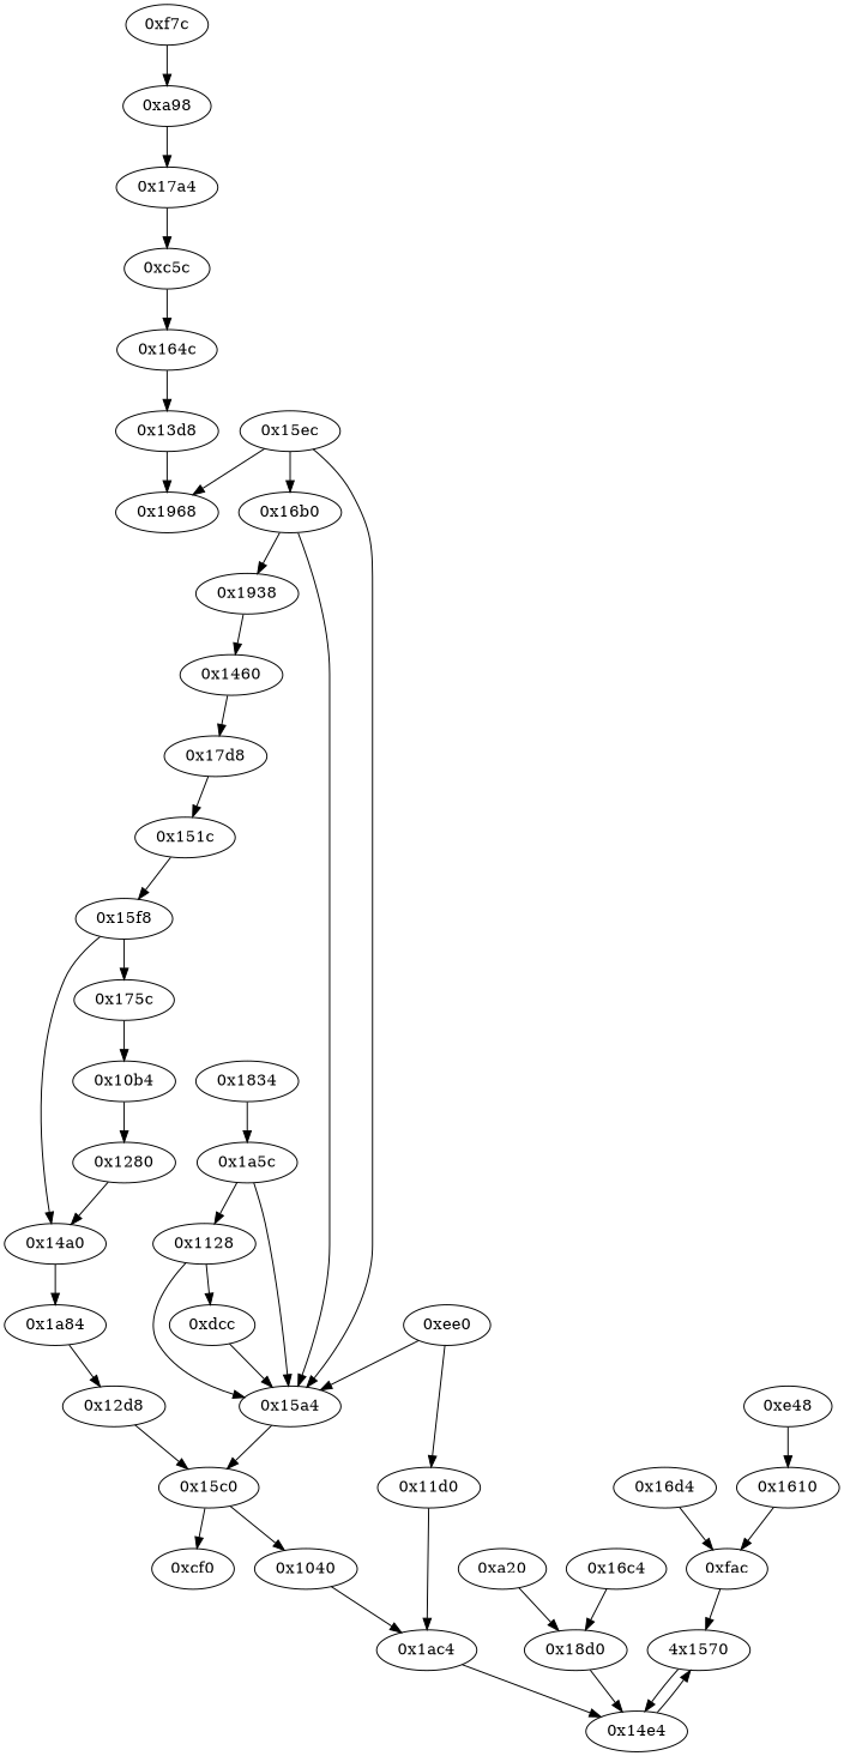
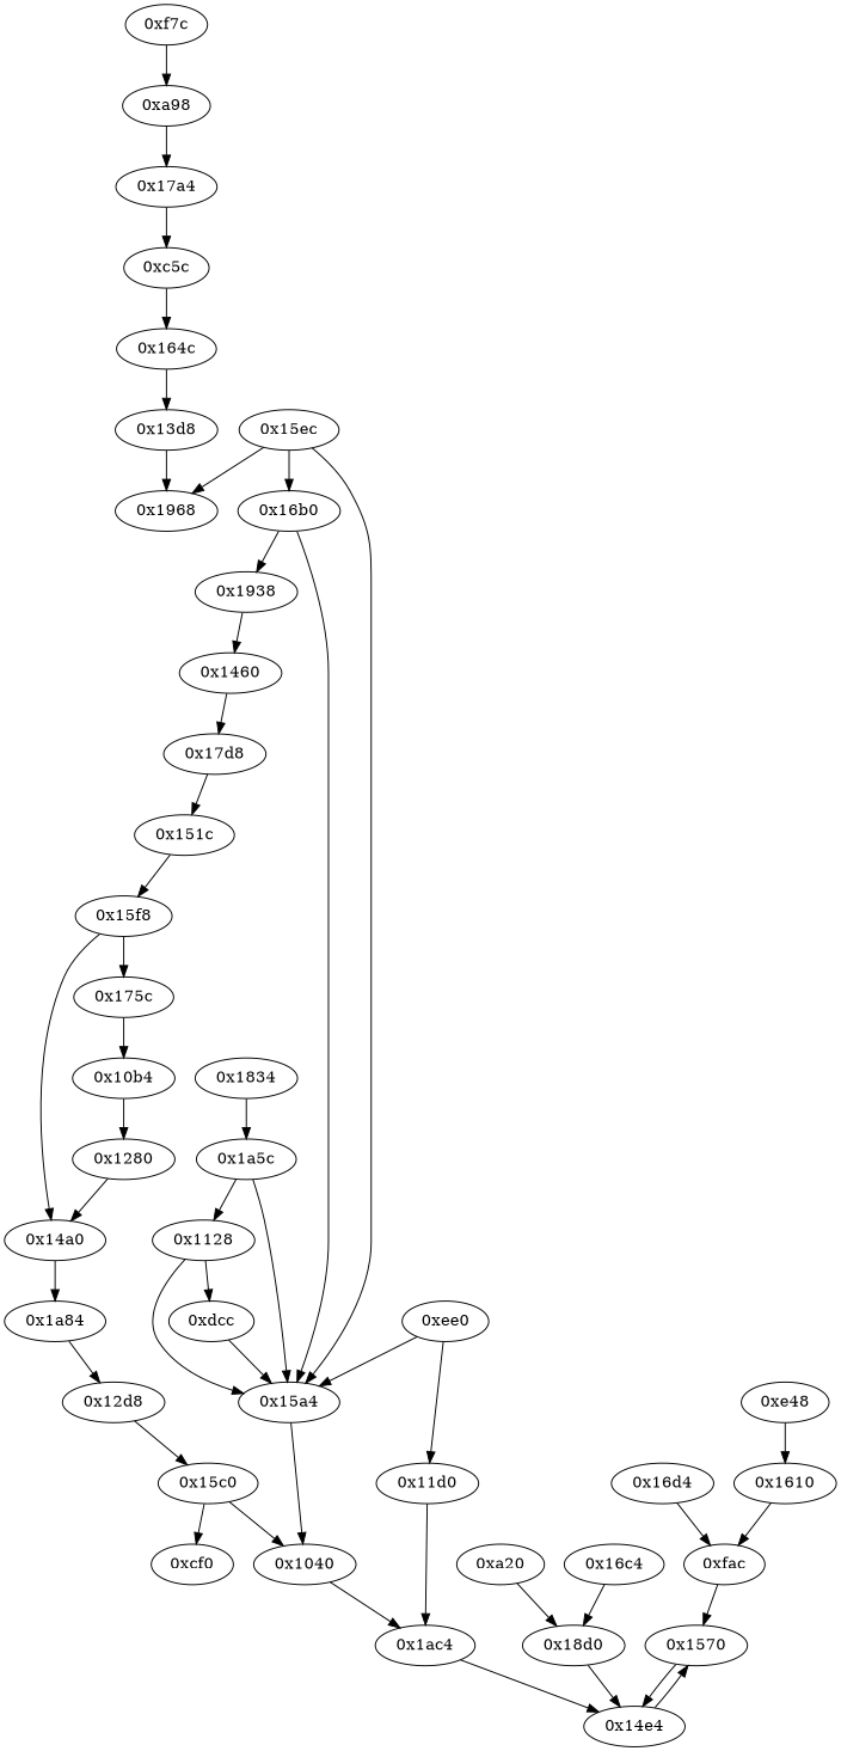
  strict digraph {
    "edge"="{}"
    file="/Users/mark/Documents/deobfus-2019-ccs/ALL-CFG/basic-algorithms/vowels/1816_recovered.dot"
    "graph"="{u'file': u'/Users/mark/Documents/deobfus-2019-ccs/ALL-CFG/basic-algorithms/vowels/1816_recovered.dot'}"
    "node"="{u'opcode': u''}"
    node [opcode="[u'ldr', u'ldr', u'cmp', u'mov', u'b']"]
-   "0x1570" [opcode="[u'mov', u'mov', u'cmp', u'mov', u'cmp', u'mov', u'mov', u'cmp', u'mov', u'mov']" label="4x1570"]
+   "0x1570" [opcode="[u'mov', u'mov', u'cmp', u'mov', u'cmp', u'mov', u'mov', u'cmp', u'mov', u'mov']"]
    "0x14e4" [opcode="[u'ldr', u'ldr', u'ldr', u'ldr', u'add', u'sub', u'sub', u'mul', u'eor', u'and', u'ldr', u'ldr', u'ldr', u'b']"]
    n3 [label="0x175c" opcode="[u'ldr', u'ldr', u'ldr', u'ldr', u'mov', u'rsb', u'cmp', u'mvn', u'mov', u'mul', u'mov', u'mvn', u'ldr', u'orr', u'cmn', u'mov', u'teq', u'ldr', u'b']"]
    "0x10b4" [opcode="[u'ldr', u'mov', u'cmp', u'mov', u'mov', u'strb', u'ldr', u'ldr', u'sub', u'mul', u'eor', u'and', u'ldr', u'mov', u'mov', u'ldr', u'ldr', u'cmp', u'mov', u'teq', u'ldr', u'b']"]
    "0x1280" [opcode="[u'ldrb', u'cmp', u'ldr']"]
    "0x14a0" [opcode="[u'ldr', u'ldrb', u'str', u'ldr', u'ldr', u'ldr', u'ldr', u'cmp', u'mov', u'mov', u'mov', u'cmp', u'mov', u'mov', u'teq', u'mov', u'b']"]
    "0x15c0" [opcode="[u'ldrb', u'ldr', u'ldr', u'ldr', u'cmp', u'ldr', u'mov', u'str', u'ldr', u'str', u'b']"]
    "0xcf0" [opcode="[u'ldr', u'ldr', u'sub', u'add', u'add', u'str', u'ldr', u'ldr', u'ldr', u'str', u'mov', u'b']"]
    "0x1040" [opcode="[u'ldr', u'sub', u'str', u'ldr', u'stm', u'ldr', u'ldr', u'ldr', u'ldr', u'ldr', u'add', u'sub', u'sub', u'mul', u'mvn', u'ldr', u'orr', u'mov', u'cmn', u'mov', u'ldr', u'b']"]
    "0x1ac4" [opcode="[u'cmp', u'mov', u'mov', u'mov', u'cmn', u'mov', u'mov', u'b']"]
    "0x1968" [opcode="[u'ldr', u'mov', u'cmp', u'mov', u'mov', u'strb', u'ldr', u'ldr', u'ldr', u'sub', u'sub', u'add', u'mul', u'eor', u'and', u'ldr', u'mov', u'mov', u'ldr', u'ldr', u'cmp', u'mov', u'teq', u'ldr']"]
    "0x15ec" [opcode="[u'ldrb', u'ldr', u'b']"]
    "0x15a4" [opcode="[u'ldr', u'ldr', u'rsb', u'rsb']"]
    "0x16b0"
    "0x1938" [opcode="[u'ldr', u'ldr', u'cmp', u'ldr', u'mov', u'b']"]
    "0x164c" [opcode="[u'ldrb', u'ldr', u'b']"]
    "0x13d8" [opcode="[u'ldr', u'mov', u'ldr', u'ldr', u'add', u'sub', u'sub', u'mul', u'mov', u'eor', u'and', u'ldr', u'mov', u'ldr', u'cmp', u'mov', u'teq', u'ldr', u'ldr']"]
    "0x1610" [opcode="[u'ldr', u'str', u'ldr', u'str', u'ldr', u'str', u'ldr', u'str', u'ldr', u'str', u'ldr', u'b']"]
    "0xfac" [opcode="[u'ldr', u'mov', u'str', u'ldr', u'str', u'ldr', u'str', u'ldr', u'str', u'ldr', u'str', u'ldr', u'ldr', u'ldr', u'add', u'sub', u'sub', u'mul', u'mov', u'eor', u'and', u'ldr', u'mov', u'ldr', u'cmp', u'mov', u'teq', u'ldr', u'ldr', u'b']"]
    "0x16d4" [opcode="[u'ldr', u'ldr', u'ldr', u'ldr', u'ldr', u'mov', u'add', u'cmp', u'sub', u'mov', u'sub', u'mul', u'mov', u'mvn', u'ldr', u'orr', u'cmn', u'mov', u'teq', u'ldr']"]
    "0x1128"
    "0xdcc"
    "0xa20" [opcode="[u'ldr', u'ldr', u'bl', u'ldr', u'ldr', u'bl', u'ldr', u'ldr', u'bl', u'ldr', u'ldr', u'bl', u'ldr', u'ldr', u'mov', u'ldr', u'b']"]
    "0x18d0" [opcode="[u'ldr', u'str', u'ldr', u'ldr', u'ldr', u'sub', u'sub', u'add', u'mul', u'eor', u'and', u'ldr', u'mov', u'mov', u'ldr', u'cmp', u'mov', u'cmp', u'mov', u'mov', u'cmp', u'mov', u'mov', u'teq', u'mov', u'b']"]
    "0xf7c"
    "0xa98"
    "0x17a4" [opcode="[u'ldr', u'ldr', u'ldr', u'ldr', u'rsb', u'mvn', u'mul', u'eor', u'and', u'ldr', u'mov', u'mov', u'ldr']"]
    "0xc5c" [opcode="[u'ldr', u'mov', u'cmp', u'mov', u'mov', u'strb', u'ldr', u'ldr', u'ldr', u'ldr', u'ldr', u'cmp', u'mov', u'sub', u'sub', u'add', u'mul', u'mvn', u'mov', u'orr', u'ldr', u'cmn', u'mov', u'teq', u'ldr', u'b']"]
    "0x12d8" [opcode="[u'ldr', u'mov', u'cmp', u'mov', u'mov', u'strb', u'ldr', u'ldr', u'ldr', u'ldr', u'ldr', u'cmp', u'mov', u'add', u'sub', u'sub', u'mul', u'mvn', u'mov', u'orr', u'ldr', u'cmn', u'mov', u'teq', u'ldr', u'b']"]
    "0x1460" [opcode="[u'ldr', u'ldr', u'ldr', u'ldr', u'ldr', u'add', u'sub', u'sub', u'mul', u'eor', u'and', u'ldr', u'mov', u'mov', u'ldr', u'b']"]
    "0x16c4" [opcode="[u'ldr', u'mov', u'b']"]
    "0x11d0" [opcode="[u'ldr', u'ldr', u'ldr', u'ldr', u'ldr', u'add', u'sub', u'sub', u'mul', u'mvn', u'ldr', u'orr', u'mov', u'cmn', u'mov', u'ldr', u'b']"]
    "0x15f8" [opcode="[u'ldrb', u'ldr', u'cmp', u'ldr', u'mov', u'b']"]
    "0x1a84" [opcode="[u'ldr', u'ldr', u'ldr', u'ldr', u'ldr', u'sub', u'sub', u'add', u'mul', u'mvn', u'ldr', u'orr', u'mov', u'cmn', u'mov', u'ldr']"]
    "0x1834" [opcode="[u'ldr', u'mov', u'cmp', u'mov', u'mov', u'strb', u'ldr', u'ldr', u'ldr', u'ldr', u'cmp', u'mov', u'rsb', u'mvn', u'mul', u'mvn', u'mov', u'orr', u'ldr', u'cmn', u'mov', u'teq', u'ldr']"]
    "0x1a5c" [opcode="[u'ldrb', u'ldr']"]
    "0x17d8" [opcode="[u'cmp', u'mov', u'cmp', u'mov', u'mov', u'cmp', u'mov', u'mov', u'b']"]
    "0x151c" [opcode="[u'ldr', u'ldr', u'ldrb', u'str', u'ldr', u'cmp', u'mov', u'mov', u'strb', u'ldr', u'ldr', u'ldr', u'add', u'sub', u'sub', u'mul', u'eor', u'and', u'ldr', u'ldr', u'ldr']"]
    "0xee0" [opcode="[u'ldrb', u'ldr', u'b']"]
    "0xe48" [opcode="[u'ldr', u'ldr', u'ldr', u'add', u'add', u'sub', u'str', u'ldr', u'ldr', u'rsb', u'mvn', u'mul', u'mvn', u'ldr', u'ldr', u'ldr', u'orr', u'cmn', u'mov', u'mov', u'cmp', u'mov', u'mov', u'mov', u'cmn', u'mov', u'mov', u'b']"]
    "0x1570" -> "0x14e4"
    "0x14e4" -> "0x1570"
    n3 -> "0x10b4"
    "0x10b4" -> "0x1280"
    "0x1280" -> "0x14a0"
    "0x14a0" -> "0x1a84"
    "0x15c0" -> "0xcf0"
    "0x15c0" -> "0x1040"
    "0x1040" -> "0x1ac4"
    "0x1ac4" -> "0x14e4"
    "0x15ec" -> "0x1968"
    "0x15ec" -> "0x15a4"
    "0x15ec" -> "0x16b0"
-   "0x15a4" -> "0x15c0"
+   "0x15a4" -> "0x1040"
    "0x16b0" -> "0x15a4"
    "0x16b0" -> "0x1938"
    "0x1938" -> "0x1460"
    "0x164c" -> "0x13d8"
    "0x13d8" -> "0x1968"
    "0x1610" -> "0xfac"
    "0xfac" -> "0x1570"
    "0x16d4" -> "0xfac"
    "0x1128" -> "0x15a4"
    "0x1128" -> "0xdcc"
    "0xdcc" -> "0x15a4"
    "0xa20" -> "0x18d0"
    "0x18d0" -> "0x14e4"
    "0xf7c" -> "0xa98"
    "0xa98" -> "0x17a4"
    "0x17a4" -> "0xc5c"
    "0xc5c" -> "0x164c"
    "0x12d8" -> "0x15c0"
    "0x1460" -> "0x17d8"
    "0x16c4" -> "0x18d0"
    "0x11d0" -> "0x1ac4"
    "0x15f8" -> n3
    "0x15f8" -> "0x14a0"
    "0x1a84" -> "0x12d8"
    "0x1834" -> "0x1a5c"
    "0x1a5c" -> "0x15a4"
    "0x1a5c" -> "0x1128"
    "0x17d8" -> "0x151c"
    "0x151c" -> "0x15f8"
    "0xee0" -> "0x15a4"
    "0xee0" -> "0x11d0"
    "0xe48" -> "0x1610"
  }
